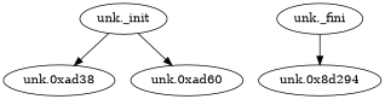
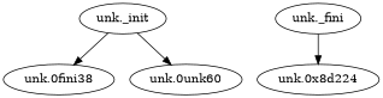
  digraph {
    n1 [label="unk._init"]
-   n2 [label="unk.0xad38"]
-   n3 [label="unk.0xad60"]
+   n2 [label="unk.0fini38"]
+   n3 [label="unk.0unk60"]
    n4 [label="unk._fini"]
-   n5 [label="unk.0x8d294"]
+   n5 [label="unk.0x8d224"]
    n1 -> n2
    n1 -> n3
    n4 -> n5
  }
